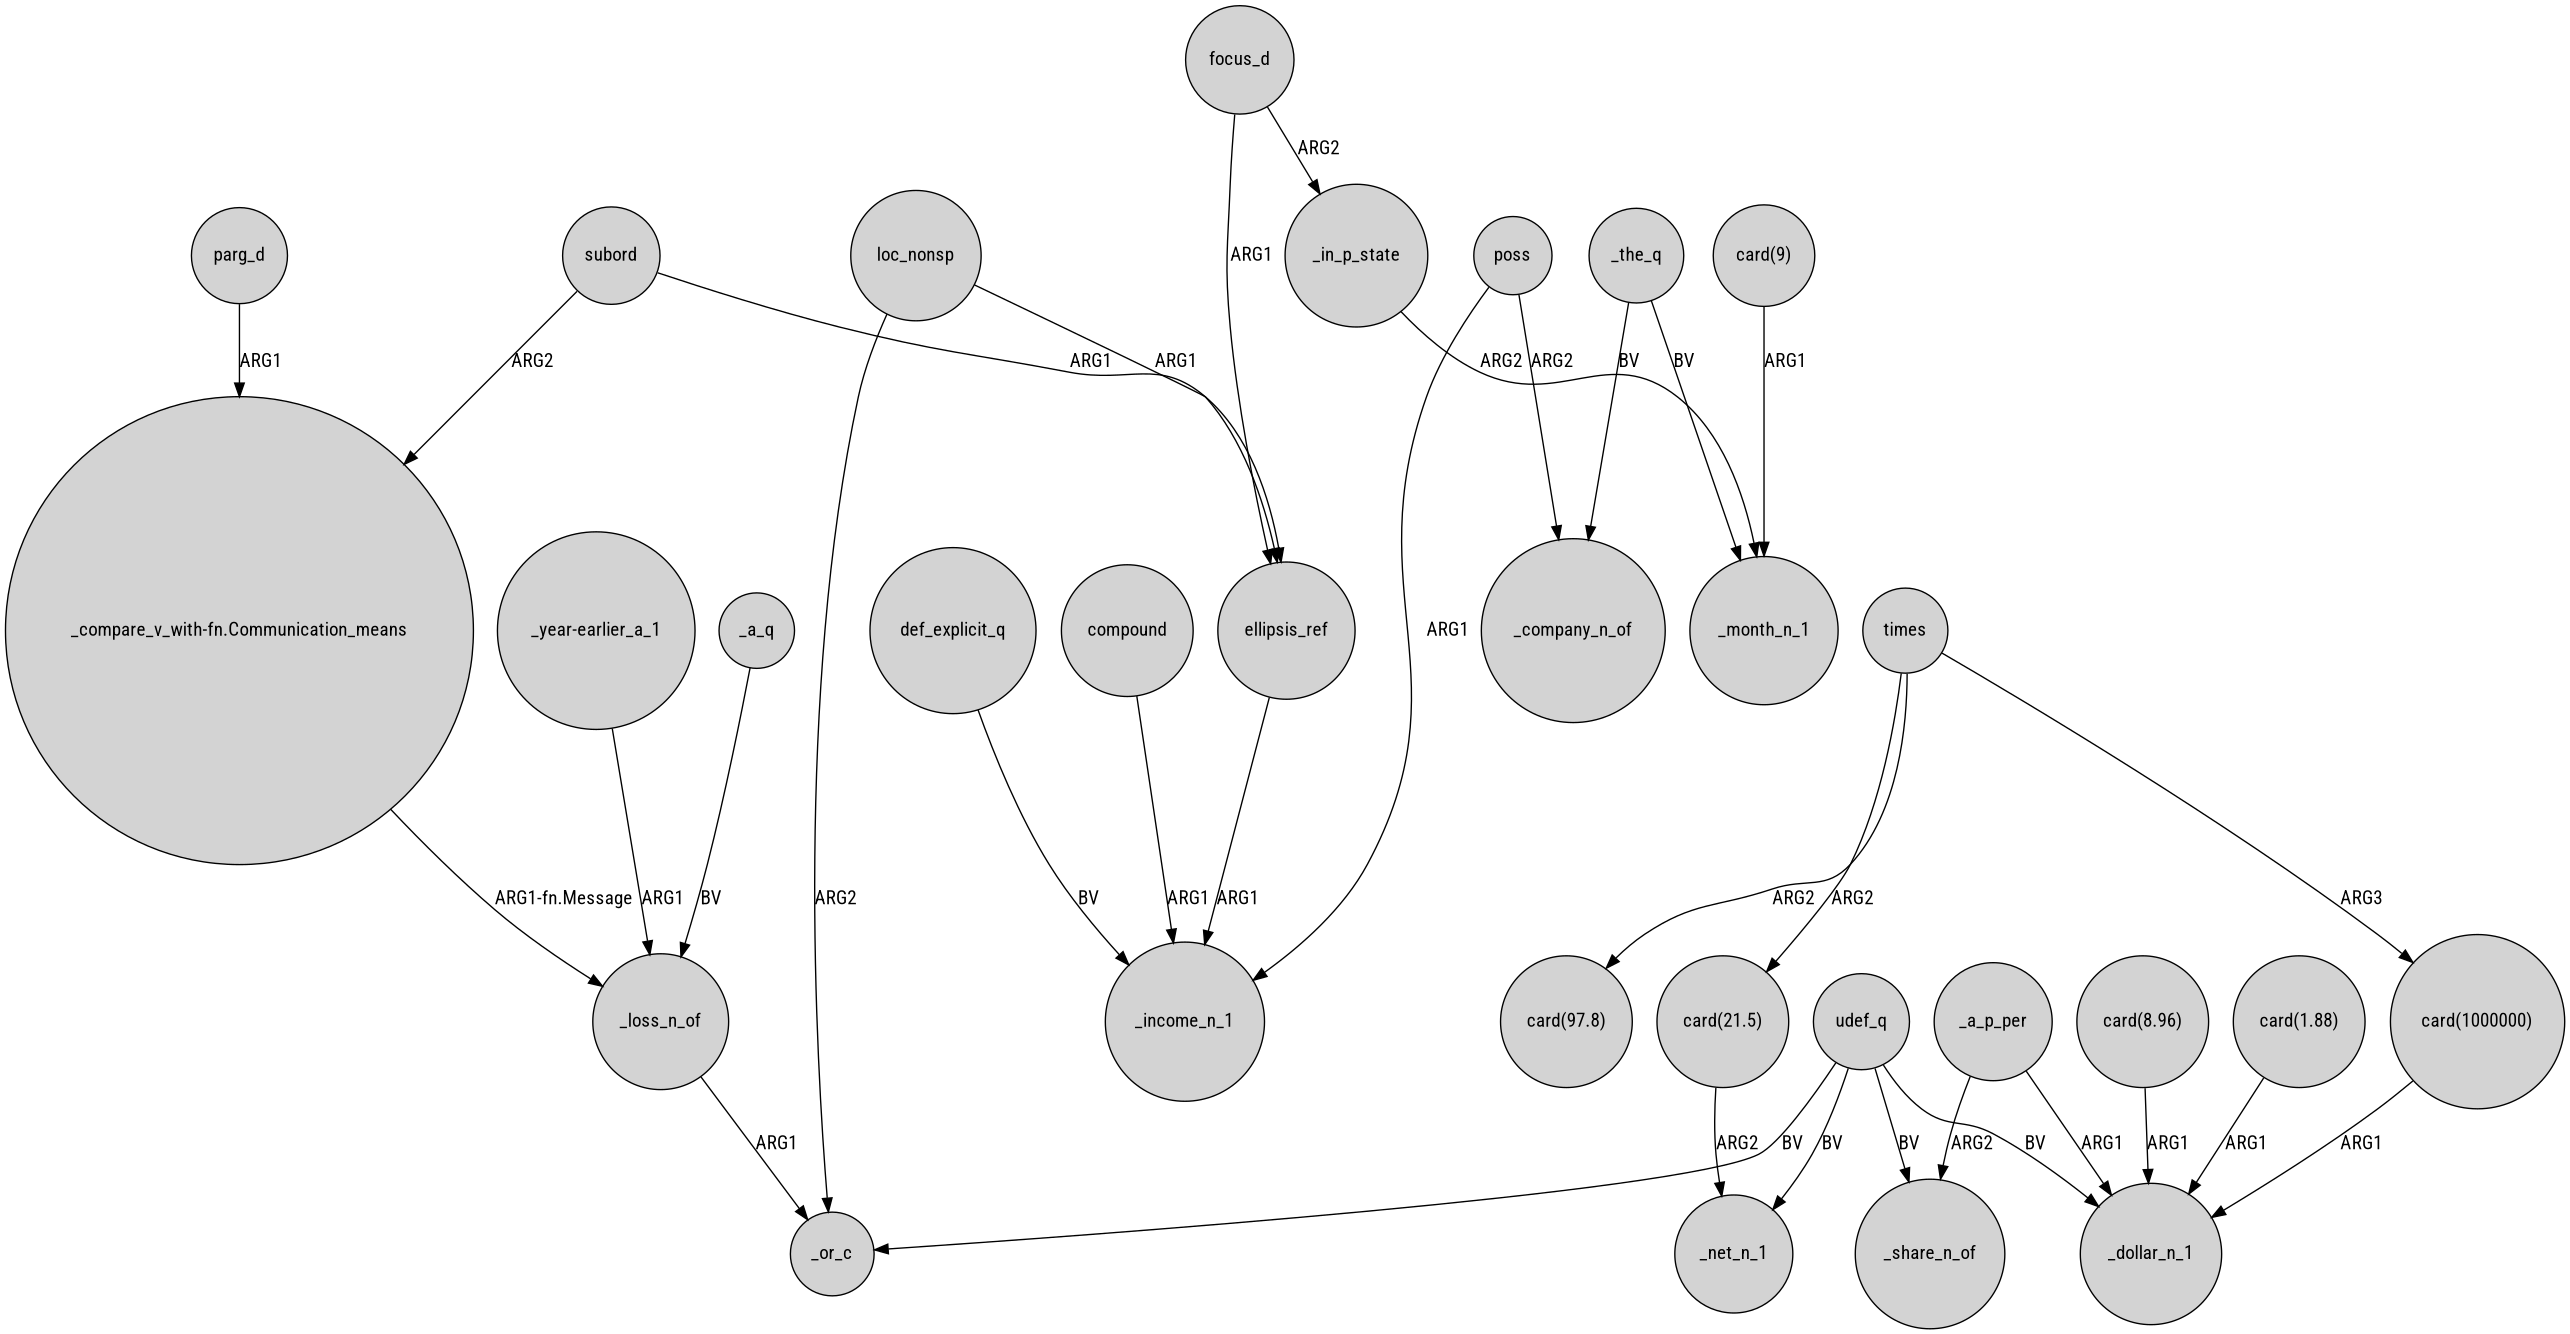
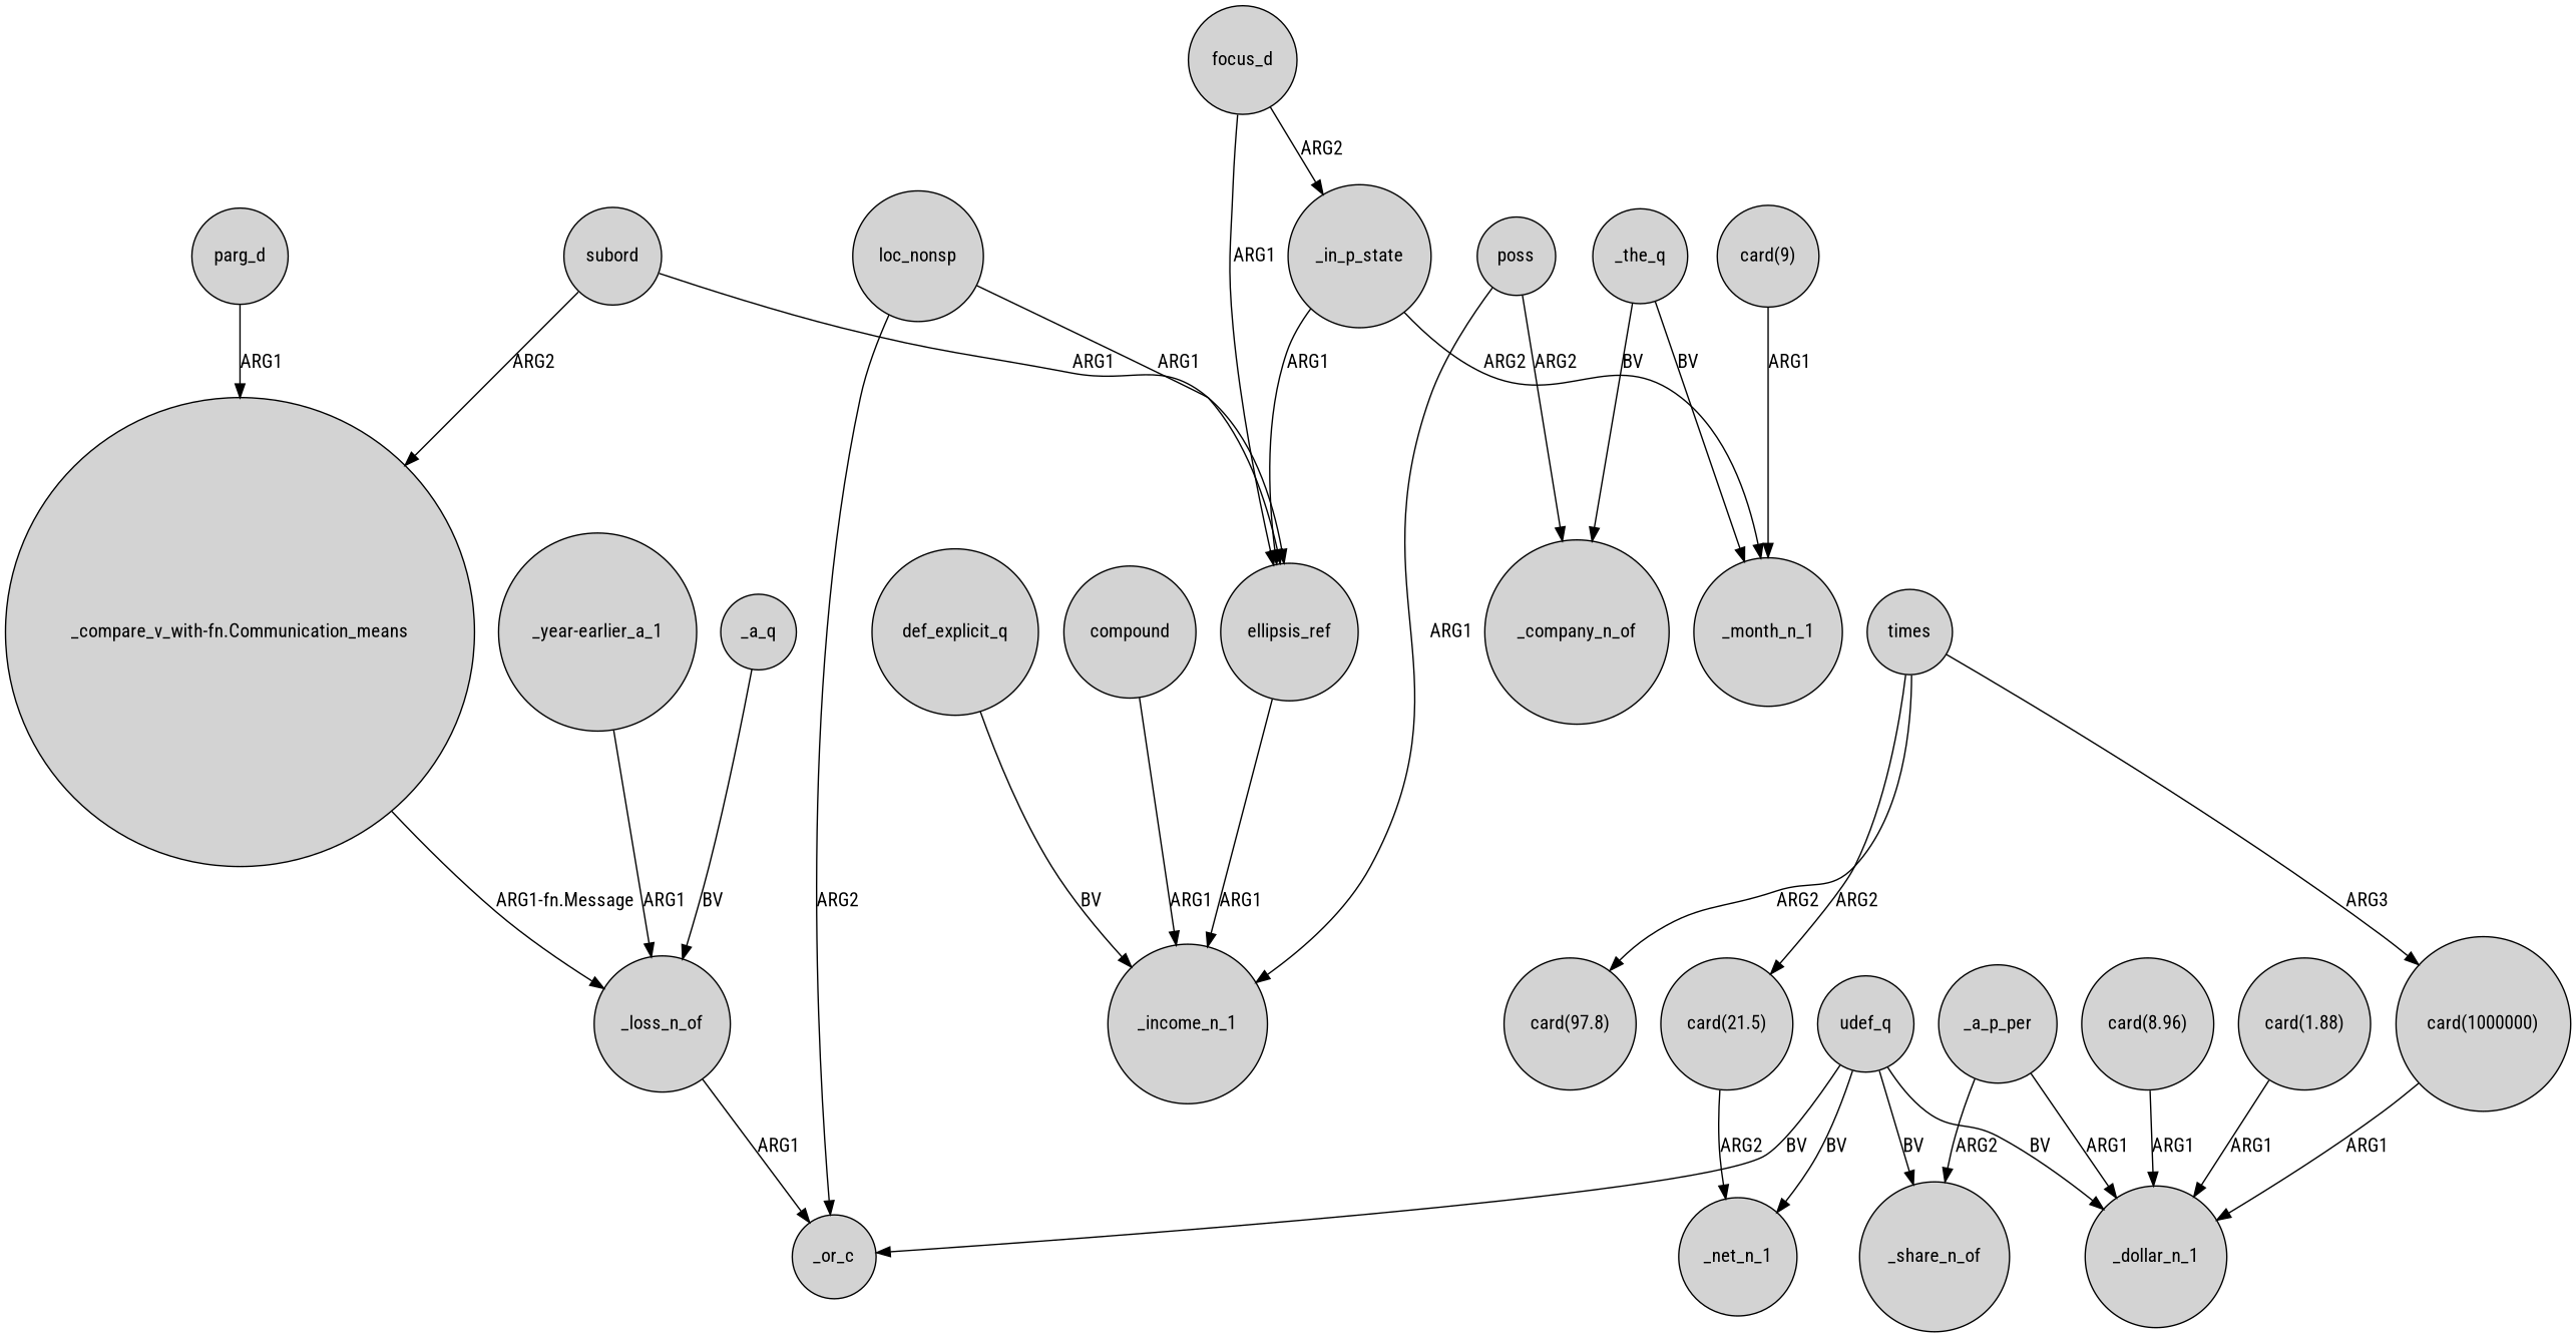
  digraph {
    fontname="Roboto Condensed"
    node [fontname="Roboto Condensed" shape=circle style=filled]
    edge [fontname="Roboto Condensed"]
    _a_q
    _loss_n_of
    _or_c
    focus_d
    _in_p_state
    ellipsis_ref
    _month_n_1
    _income_n_1
    compound
    _the_q
    _company_n_of
    times
    "card(1000000)"
    "card(21.5)"
    "card(97.8)"
    _dollar_n_1
    _net_n_1
    loc_nonsp
    udef_q
    _share_n_of
    parg_d
    "_compare_v_with-fn.Communication_means"
    subord
    poss
    def_explicit_q
    _a_p_per
    "card(8.96)"
    "_year-earlier_a_1"
    "card(1.88)"
    "card(9)"
    _a_q -> _loss_n_of [label=BV]
    _loss_n_of -> _or_c [label=ARG1]
    focus_d -> _in_p_state [label=ARG2]
    focus_d -> ellipsis_ref [label=ARG1]
+   _in_p_state -> ellipsis_ref [label=ARG1]
    _in_p_state -> _month_n_1 [label=ARG2]
    ellipsis_ref -> _income_n_1 [label=ARG1]
    compound -> _income_n_1 [label=ARG1]
    _the_q -> _month_n_1 [label=BV]
    _the_q -> _company_n_of [label=BV]
    times -> "card(1000000)" [label=ARG3]
    times -> "card(21.5)" [label=ARG2]
    times -> "card(97.8)" [label=ARG2]
    "card(1000000)" -> _dollar_n_1 [label=ARG1]
    "card(21.5)" -> _net_n_1 [label=ARG2]
    loc_nonsp -> _or_c [label=ARG2]
    loc_nonsp -> ellipsis_ref [label=ARG1]
    udef_q -> _or_c [label=BV]
    udef_q -> _dollar_n_1 [label=BV]
    udef_q -> _net_n_1 [label=BV]
    udef_q -> _share_n_of [label=BV]
    parg_d -> "_compare_v_with-fn.Communication_means" [label=ARG1]
    "_compare_v_with-fn.Communication_means" -> _loss_n_of [label="ARG1-fn.Message"]
    subord -> ellipsis_ref [label=ARG1]
    subord -> "_compare_v_with-fn.Communication_means" [label=ARG2]
    poss -> _income_n_1 [label=ARG1]
    poss -> _company_n_of [label=ARG2]
    def_explicit_q -> _income_n_1 [label=BV]
    _a_p_per -> _dollar_n_1 [label=ARG1]
    _a_p_per -> _share_n_of [label=ARG2]
    "card(8.96)" -> _dollar_n_1 [label=ARG1]
    "_year-earlier_a_1" -> _loss_n_of [label=ARG1]
    "card(1.88)" -> _dollar_n_1 [label=ARG1]
    "card(9)" -> _month_n_1 [label=ARG1]
  }
